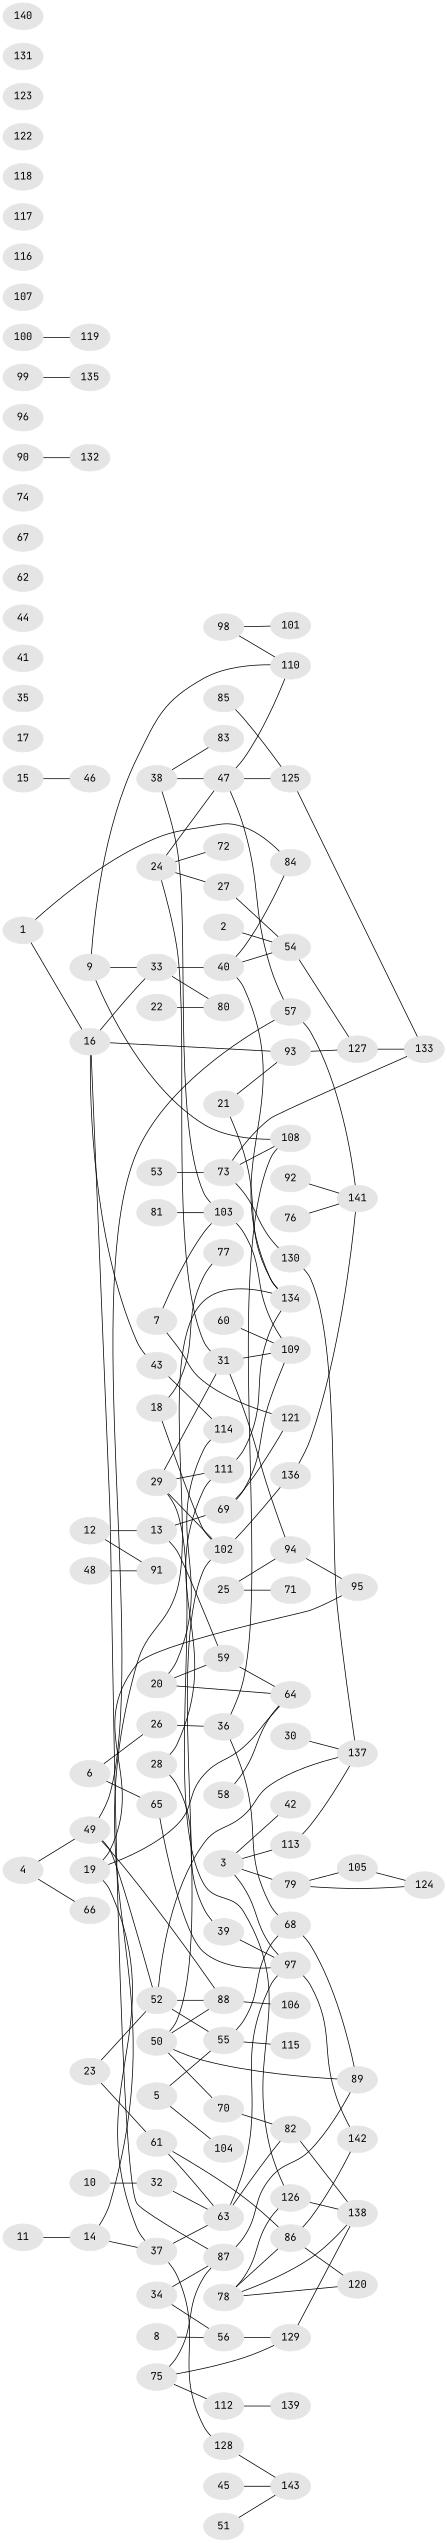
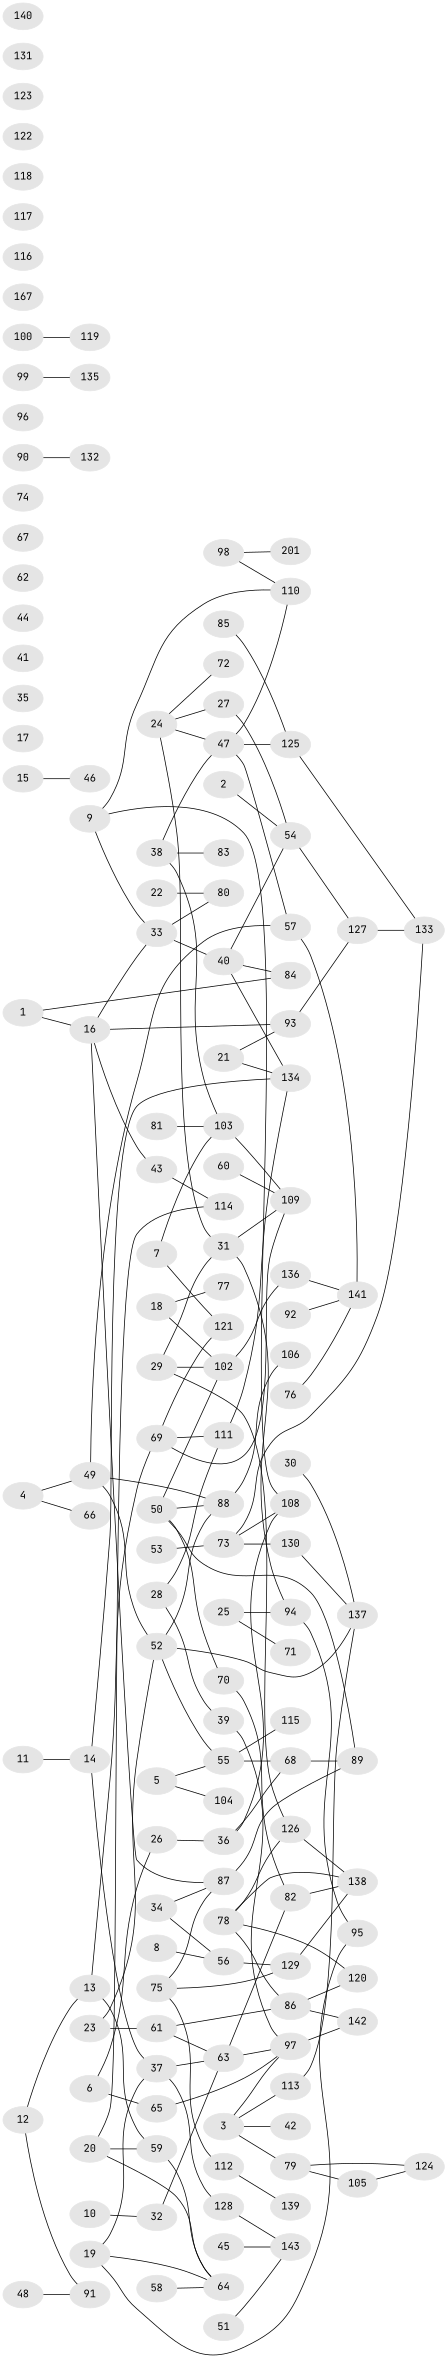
  graph {
    fontname="JetBrains Mono"
    rankdir=LR
    node [color=gray90 fontname="JetBrains Mono" style=filled]
    edge [fontname="JetBrains Mono"]
    1
    16
    84
    33
    43
    87
    93
    2
    54
    127
    3
    42
    79
    97
    113
    105
    124
    142
    137
    4
    49
    66
    52
    57
    88
    5
    55
    104
    68
    115
    6
    26
    65
    36
    7
    103
    121
    109
    8
    56
    129
    9
    108
    110
    80
    40
    10
    32
    63
    11
    14
    37
    134
    12
    13
    91
    59
    69
    64
    128
    15
    46
    114
    89
    17
    18
    77
    102
    136
    19
    95
    20
    21
    22
    23
    61
    86
    24
    27
    31
    47
    72
    94
    125
    25
    71
    28
    39
    111
    29
    126
    138
    30
    82
    34
    35
    143
    38
    83
    41
    44
    45
    141
    133
    48
    106
    50
    70
    51
    53
    73
    130
    58
    60
    120
    62
    67
    74
    75
    112
    139
    76
    78
    81
    85
    90
    132
    92
    96
    98
-   101
+   101 [label=201]
    99
    135
    100
    119
-   107
+   107 [label=167]
    116
    117
    118
    122
    123
    131
    140
    1 -- 16
    1 -- 84
    16 -- 33
    16 -- 43
    16 -- 87
    16 -- 93
    33 -- 80
    33 -- 40
    43 -- 114
    87 -- 89
    93 -- 127
    2 -- 54
    54 -- 127
    127 -- 133
    3 -- 42
    3 -- 79
    3 -- 97
    3 -- 113
    79 -- 105
    79 -- 124
    97 -- 142
    113 -- 137
    105 -- 124
    4 -- 49
    4 -- 66
    49 -- 52
    49 -- 57
    49 -- 88
    52 -- 137
    52 -- 88
    52 -- 55
    57 -- 141
    88 -- 106
    5 -- 55
    5 -- 104
    55 -- 68
    55 -- 115
    68 -- 89
    6 -- 26
    6 -- 65
    26 -- 36
    65 -- 97
    36 -- 68
    36 -- 108
    7 -- 103
    7 -- 121
    103 -- 109
    8 -- 56
    56 -- 129
    129 -- 138
    9 -- 33
    9 -- 108
    9 -- 110
    40 -- 84
    40 -- 54
    40 -- 134
    10 -- 32
    32 -- 63
    63 -- 97
    63 -- 82
    11 -- 14
    14 -- 37
    14 -- 134
    37 -- 63
    37 -- 128
    12 -- 13
    12 -- 91
    13 -- 59
    13 -- 69
    59 -- 64
    69 -- 121
    69 -- 109
    128 -- 143
    15 -- 46
    18 -- 77
    18 -- 102
    102 -- 136
    136 -- 141
    19 -- 37
    19 -- 64
    19 -- 95
    20 -- 59
    20 -- 64
    20 -- 114
    21 -- 93
    21 -- 134
    22 -- 80
    23 -- 52
    23 -- 61
    61 -- 63
    61 -- 86
    86 -- 142
    86 -- 120
    24 -- 27
    24 -- 31
    24 -- 47
    24 -- 72
    27 -- 54
    31 -- 109
    31 -- 94
    47 -- 57
    47 -- 110
    47 -- 125
    94 -- 95
    125 -- 133
    25 -- 94
    25 -- 71
    28 -- 39
    28 -- 111
    39 -- 97
    111 -- 134
    29 -- 102
    29 -- 31
-   29 -- 111
+   69 -- 111
    29 -- 126
    126 -- 138
    30 -- 137
    82 -- 138
    34 -- 87
    34 -- 56
    38 -- 103
    38 -- 47
    38 -- 83
    45 -- 143
    48 -- 91
    50 -- 88
    50 -- 89
    50 -- 102
    50 -- 70
    70 -- 82
    51 -- 143
    53 -- 73
    73 -- 108
    73 -- 133
    73 -- 130
    130 -- 137
    58 -- 64
    60 -- 109
    75 -- 87
    75 -- 129
    75 -- 112
    112 -- 139
    76 -- 141
    78 -- 86
    78 -- 126
    78 -- 138
    78 -- 120
    81 -- 103
    85 -- 125
    90 -- 132
    92 -- 141
    98 -- 110
    98 -- 101
    99 -- 135
    100 -- 119
  }
